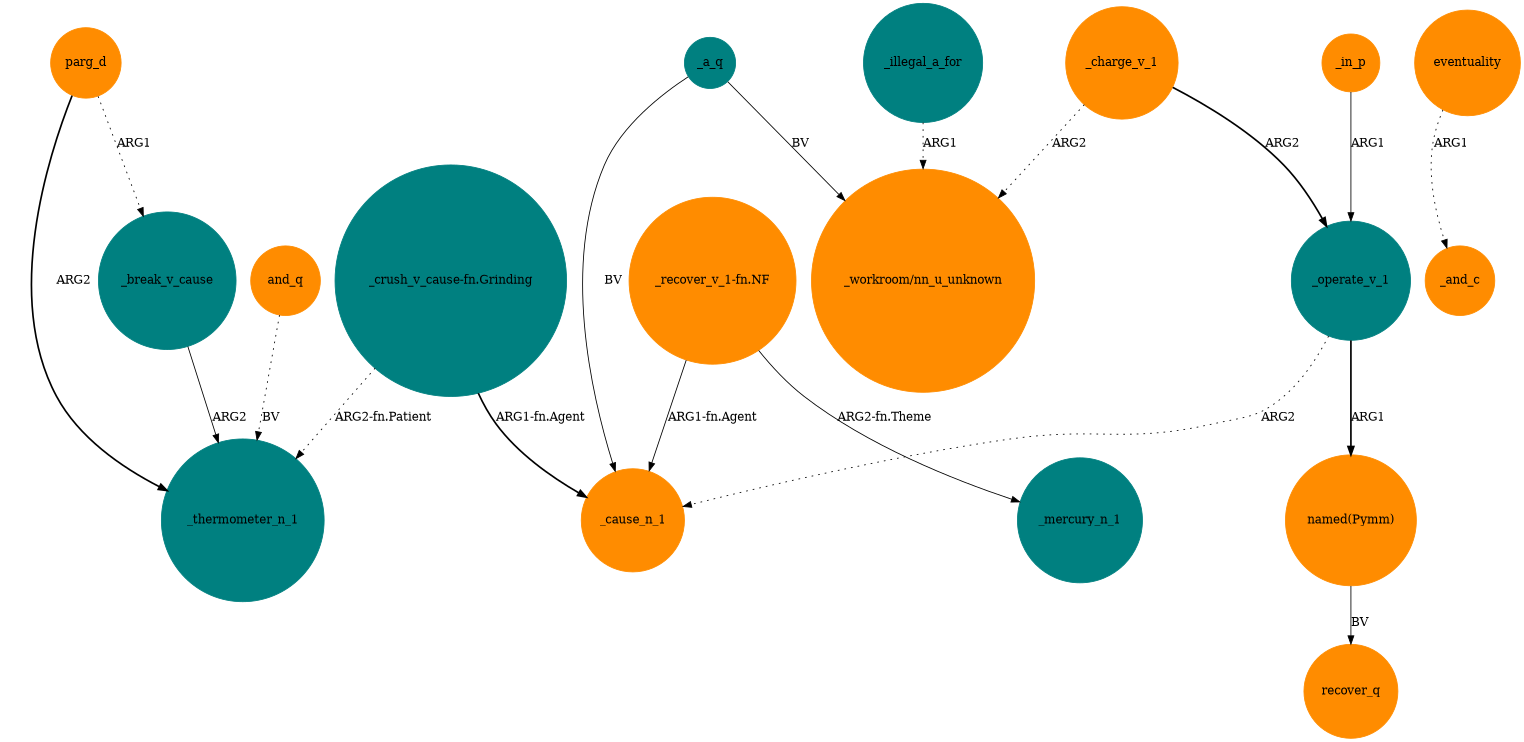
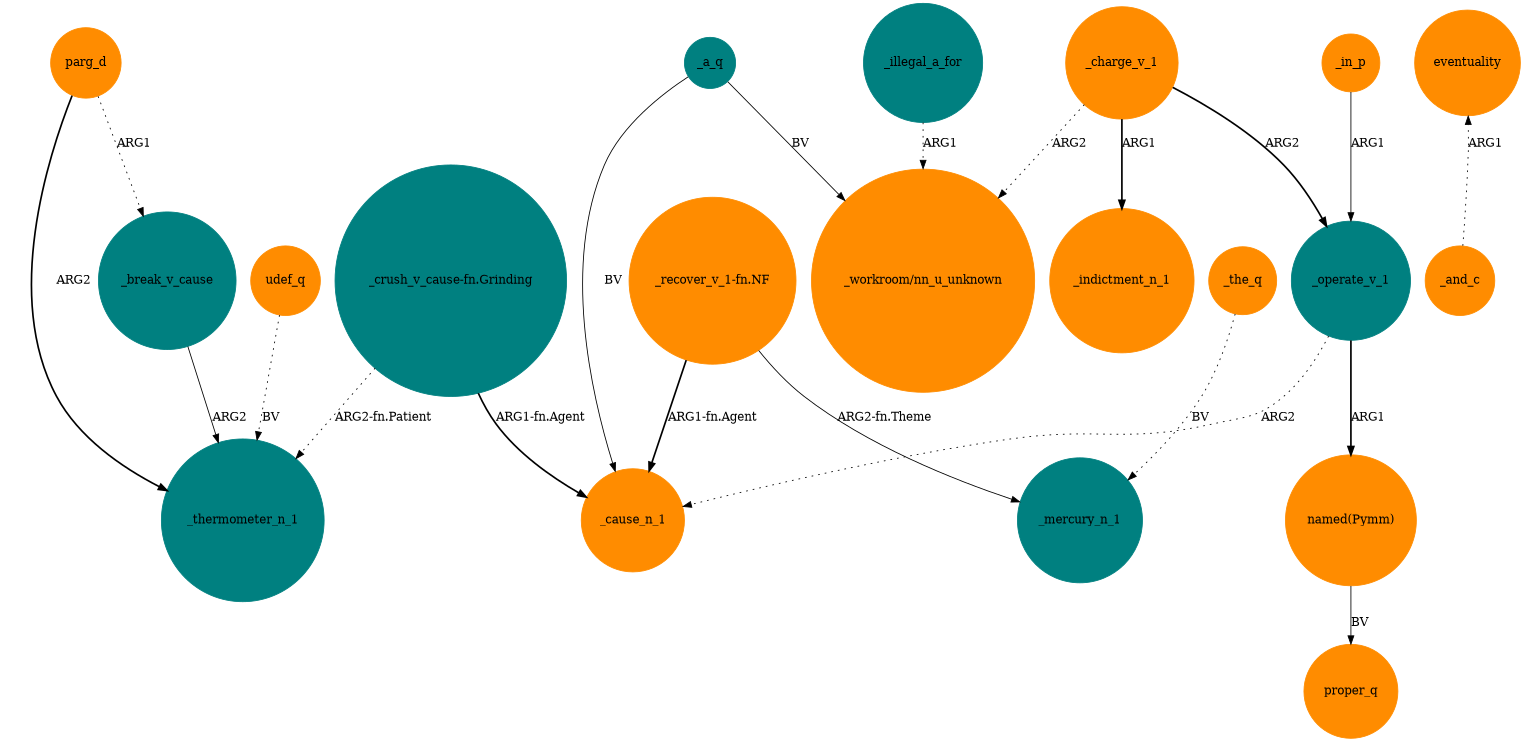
  digraph {
    node [color=darkorange shape=circle style=filled]
    edge [style=dotted]
    _mercury_n_1 [color=teal]
    "_recover_v_1-fn.NF"
    n3 [label=_cause_n_1]
    "_crush_v_cause-fn.Grinding" [color=teal]
    _thermometer_n_1 [color=teal]
    _a_q [color=teal]
    "_workroom/nn_u_unknown"
    _operate_v_1 [color=teal]
    "named(Pymm)"
-   proper_q [label=recover_q]
+   proper_q
    _illegal_a_for [color=teal]
    _in_p
    parg_d
    _break_v_cause [color=teal]
-   udef_q [label=and_q]
+   _the_q
+   udef_q
    _charge_v_1
+   _indictment_n_1
    eventuality
    _and_c
    "_recover_v_1-fn.NF" -> _mercury_n_1 [label="ARG2-fn.Theme" style=solid]
-   "_recover_v_1-fn.NF" -> n3 [label="ARG1-fn.Agent" style=solid]
+   "_recover_v_1-fn.NF" -> n3 [label="ARG1-fn.Agent" style=bold]
    "_crush_v_cause-fn.Grinding" -> n3 [label="ARG1-fn.Agent" style=bold]
    "_crush_v_cause-fn.Grinding" -> _thermometer_n_1 [label="ARG2-fn.Patient"]
    _a_q -> n3 [label=BV style=solid]
    _a_q -> "_workroom/nn_u_unknown" [label=BV style=solid]
    _operate_v_1 -> n3 [label=ARG2]
    _operate_v_1 -> "named(Pymm)" [label=ARG1 style=bold]
    "named(Pymm)" -> proper_q [label=BV style=solid]
    _illegal_a_for -> "_workroom/nn_u_unknown" [label=ARG1]
    _in_p -> _operate_v_1 [label=ARG1 style=solid]
    parg_d -> _thermometer_n_1 [label=ARG2 style=bold]
    parg_d -> _break_v_cause [label=ARG1]
    _break_v_cause -> _thermometer_n_1 [label=ARG2 style=solid]
+   _the_q -> _mercury_n_1 [label=BV]
    udef_q -> _thermometer_n_1 [label=BV]
    _charge_v_1 -> "_workroom/nn_u_unknown" [label=ARG2]
    _charge_v_1 -> _operate_v_1 [label=ARG2 style=bold]
-   eventuality -> _and_c [label=ARG1]
+   _charge_v_1 -> _indictment_n_1 [label=ARG1 style=bold]
+   _and_c -> eventuality [label=ARG1]
  }
